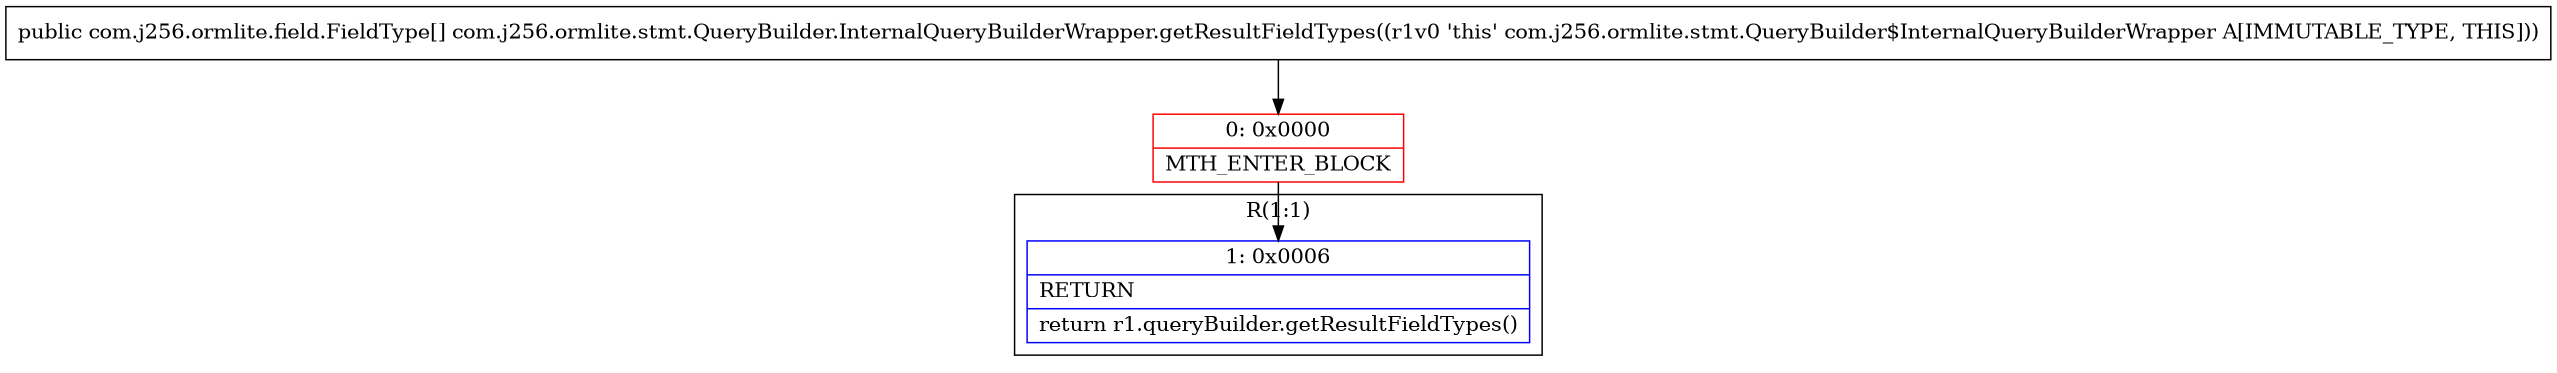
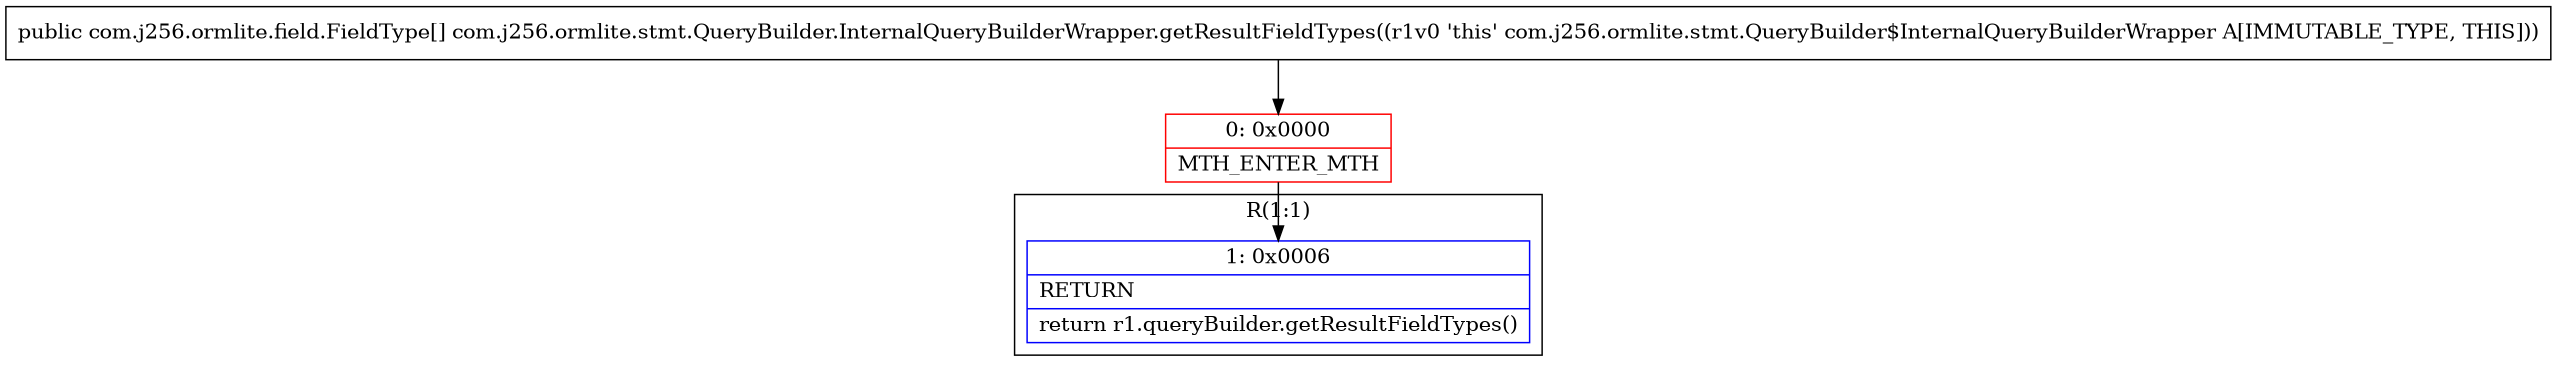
  digraph {
    node [shape=record]
    n1 [color=blue label="{1\:\ 0x0006|RETURN\l|return r1.queryBuilder.getResultFieldTypes()\l}"]
-   n2 [color=red label="{0\:\ 0x0000|MTH_ENTER_BLOCK\l}"]
+   n2 [color=red label="{0\:\ 0x0000|MTH_ENTER_MTH\l}"]
    n3 [label="{public com.j256.ormlite.field.FieldType[] com.j256.ormlite.stmt.QueryBuilder.InternalQueryBuilderWrapper.getResultFieldTypes((r1v0 'this' com.j256.ormlite.stmt.QueryBuilder$InternalQueryBuilderWrapper A[IMMUTABLE_TYPE, THIS])) }"]
    subgraph cluster_1 {
      label="R(1:1)"
      n1
    }
    n2 -> n1
    n3 -> n2
  }
